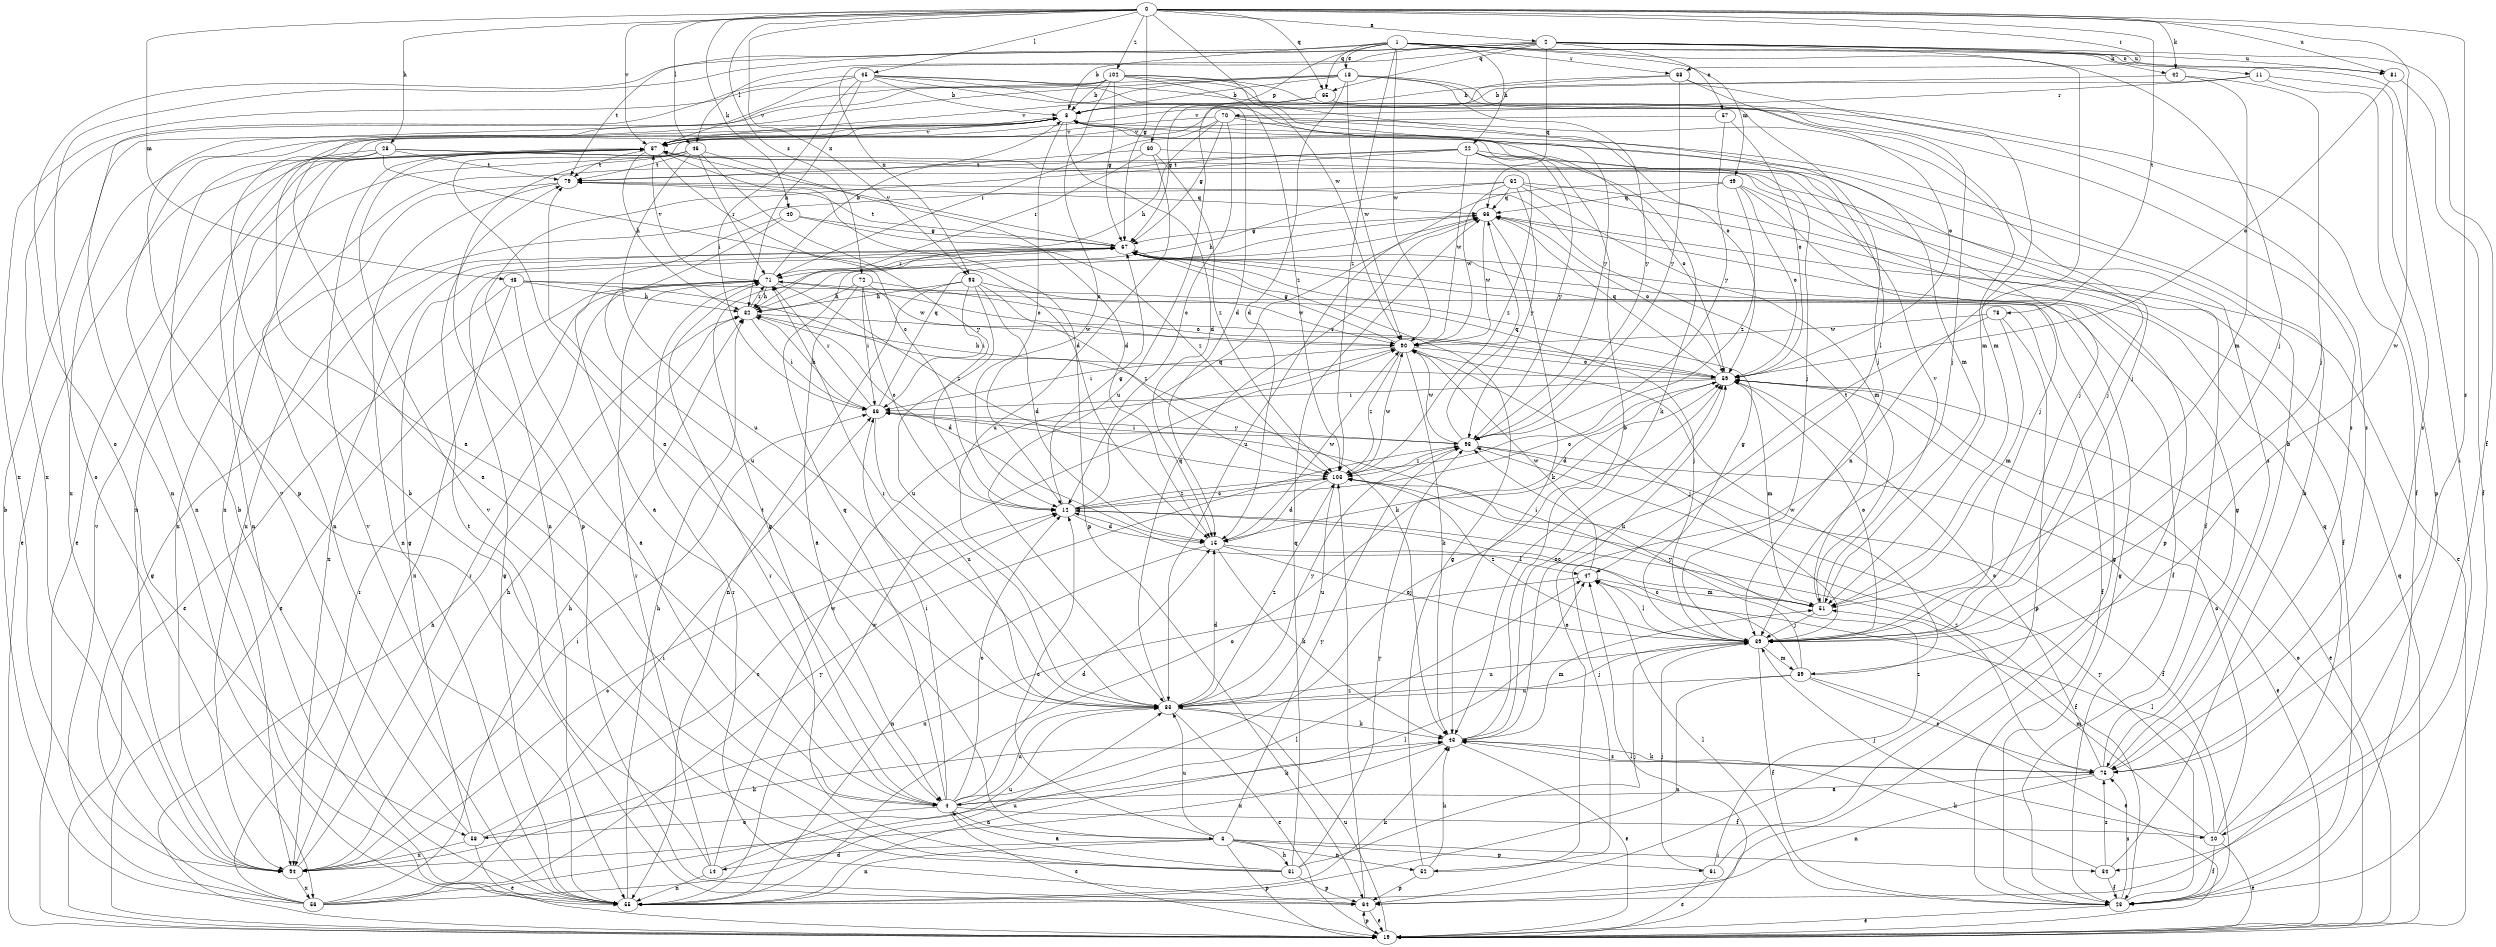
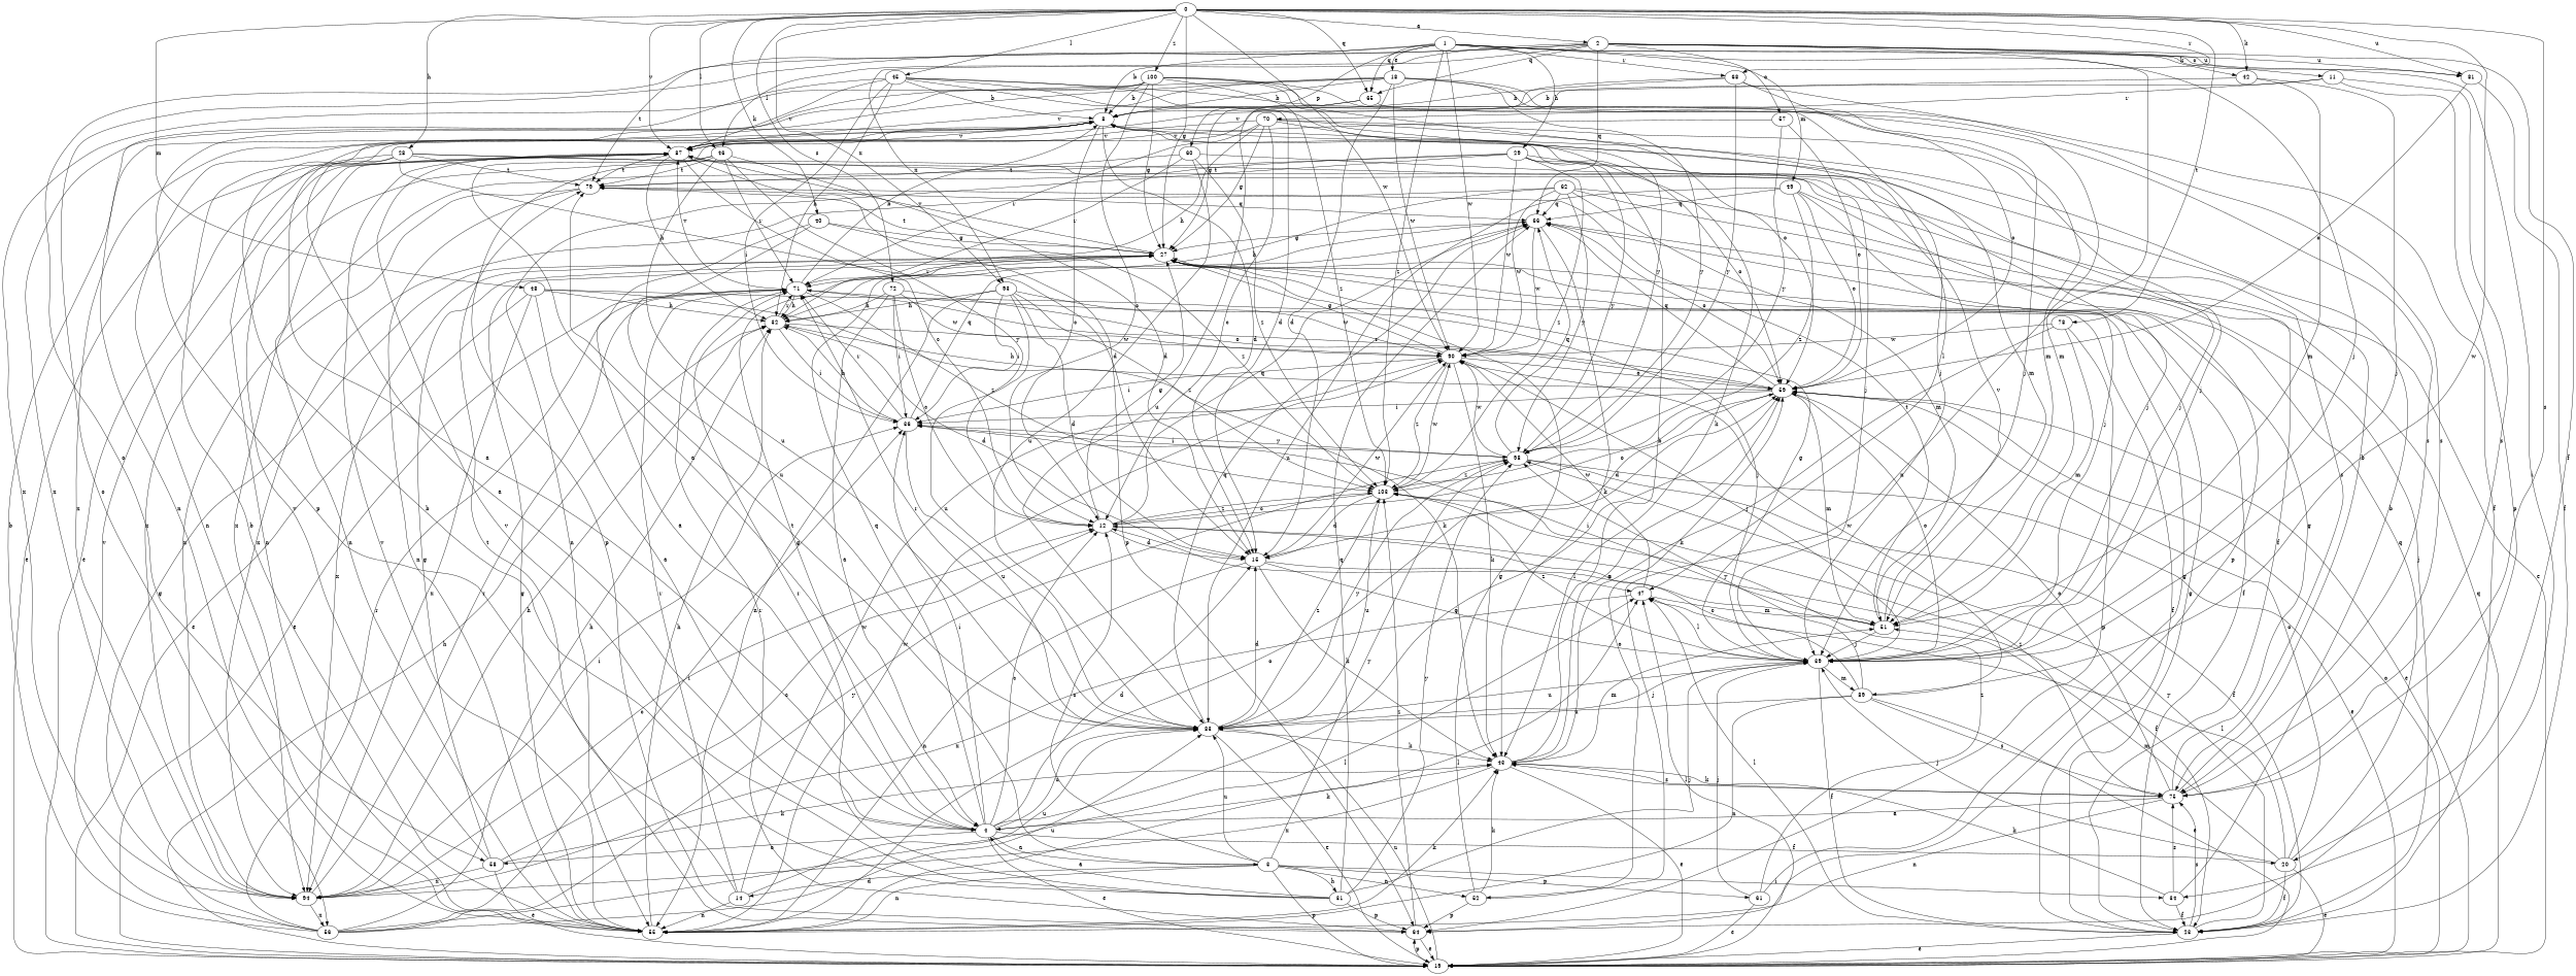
  strict digraph {
    0
    2
-   27 [label=67]
+   27
    28
    40
    42
    45
    46
    48
    65
    68
    72
    75
    78
    81
    87
    89
    90
    93
-   100 [label=102]
+   100
    11
    20
    52
    56
    57
    58
    66
    79
    94
    23
    71
    55
    4
    15
    19
    103
    83
    8
    39
    51
    36
    43
    32
    12
    n45 [label=64]
    98
    59
    1
    18
-   29 [label=22]
+   29
    34
    49
    60
    47
    70
    3
    14
    31
    61
    62
    0 -> 2 [label=a]
    0 -> 27 [label=g]
    0 -> 28 [label=h]
    0 -> 40 [label=k]
    0 -> 42 [label=k]
    0 -> 45 [label=l]
    0 -> 46 [label=l]
    0 -> 48 [label=m]
    0 -> 65 [label=q]
    0 -> 68 [label=r]
    0 -> 72 [label=s]
    0 -> 75 [label=s]
    0 -> 78 [label=t]
    0 -> 81 [label=u]
    0 -> 87 [label=v]
    0 -> 89 [label=w]
    0 -> 90 [label=w]
    0 -> 93 [label=x]
    0 -> 100 [label=z]
    2 -> 42 [label=k]
    2 -> 46 [label=l]
    2 -> 65 [label=q]
    2 -> 81 [label=u]
    2 -> 93 [label=x]
    2 -> 11 [label=c]
    2 -> 20 [label=f]
    2 -> 52 [label=n]
    2 -> 56 [label=o]
    2 -> 57 [label=o]
    2 -> 58 [label=o]
    2 -> 66 [label=q]
    27 -> 87 [label=v]
    27 -> 79 [label=t]
    27 -> 94 [label=x]
    27 -> 23 [label=f]
    27 -> 71 [label=r]
    28 -> 75 [label=s]
    28 -> 79 [label=t]
    28 -> 23 [label=f]
    28 -> 55 [label=n]
    28 -> 4 [label=a]
    28 -> 15 [label=d]
    28 -> 19 [label=e]
    40 -> 27 [label=g]
    40 -> 4 [label=a]
    40 -> 103 [label=z]
    40 -> 83 [label=u]
    42 -> 8 [label=b]
    42 -> 39 [label=j]
    42 -> 51 [label=m]
    45 -> 87 [label=v]
    45 -> 55 [label=n]
    45 -> 15 [label=d]
    45 -> 8 [label=b]
    45 -> 39 [label=j]
    45 -> 51 [label=m]
    45 -> 36 [label=i]
    45 -> 43 [label=k]
    45 -> 32 [label=h]
    46 -> 79 [label=t]
    46 -> 94 [label=x]
    46 -> 71 [label=r]
    46 -> 15 [label=d]
    46 -> 83 [label=u]
    46 -> 12 [label=y]
    46 -> n45 [label=p]
    48 -> 94 [label=x]
    48 -> 23 [label=f]
    48 -> 4 [label=a]
    48 -> 19 [label=e]
    48 -> 43 [label=k]
    48 -> 32 [label=h]
    65 -> 27 [label=g]
    65 -> 75 [label=s]
    65 -> 83 [label=u]
    68 -> 75 [label=s]
    68 -> 87 [label=v]
    68 -> 8 [label=b]
    68 -> 98 [label=y]
    68 -> 59 [label=o]
    72 -> 90 [label=w]
    72 -> 4 [label=a]
    72 -> 36 [label=i]
    72 -> 32 [label=h]
    72 -> 12 [label=c]
    72 -> 59 [label=o]
    75 -> 27 [label=g]
    75 -> 55 [label=n]
    75 -> 4 [label=a]
    75 -> 103 [label=z]
    75 -> 8 [label=b]
    75 -> 43 [label=k]
    75 -> 59 [label=o]
    78 -> 90 [label=w]
    78 -> 51 [label=m]
    78 -> 43 [label=k]
    78 -> n45 [label=p]
    81 -> 23 [label=f]
    81 -> 59 [label=o]
    87 -> 79 [label=t]
    87 -> 55 [label=n]
    87 -> 19 [label=e]
    87 -> 32 [label=h]
    87 -> 12 [label=c]
    87 -> n45 [label=p]
    89 -> 75 [label=s]
    89 -> 90 [label=w]
    89 -> 55 [label=n]
    89 -> 19 [label=e]
    89 -> 83 [label=u]
    89 -> 12 [label=c]
    89 -> 98 [label=y]
    90 -> 27 [label=g]
    90 -> 103 [label=z]
    90 -> 39 [label=j]
    90 -> 36 [label=i]
    90 -> 43 [label=k]
    90 -> 59 [label=o]
    93 -> 90 [label=w]
    93 -> 55 [label=n]
    93 -> 15 [label=d]
    93 -> 103 [label=z]
    93 -> 83 [label=u]
    93 -> 36 [label=i]
    93 -> 32 [label=h]
    100 -> 27 [label=g]
    100 -> 94 [label=x]
    100 -> 103 [label=z]
    100 -> 8 [label=b]
    100 -> 39 [label=j]
    100 -> 12 [label=c]
    100 -> n45 [label=p]
    100 -> 98 [label=y]
    100 -> 59 [label=o]
    11 -> 75 [label=s]
    11 -> 4 [label=a]
    11 -> n45 [label=p]
    11 -> 70 [label=r]
    20 -> 66 [label=q]
    20 -> 23 [label=f]
    20 -> 19 [label=e]
    20 -> 39 [label=j]
    20 -> 51 [label=m]
    20 -> 59 [label=o]
    20 -> 47 [label=l]
    52 -> 27 [label=g]
    52 -> 43 [label=k]
    52 -> n45 [label=p]
    52 -> 59 [label=o]
    56 -> 27 [label=g]
    56 -> 87 [label=v]
    56 -> 71 [label=r]
    56 -> 83 [label=u]
    56 -> 8 [label=b]
    56 -> 36 [label=i]
    56 -> 32 [label=h]
    56 -> 98 [label=y]
    56 -> 47 [label=l]
    57 -> 87 [label=v]
    57 -> 98 [label=y]
    57 -> 59 [label=o]
    58 -> 27 [label=g]
    58 -> 87 [label=v]
    58 -> 94 [label=x]
    58 -> 19 [label=e]
    58 -> 43 [label=k]
    58 -> 12 [label=c]
    66 -> 27 [label=g]
    66 -> 90 [label=w]
    66 -> 43 [label=k]
    66 -> 59 [label=o]
    79 -> 66 [label=q]
    79 -> 94 [label=x]
    79 -> 55 [label=n]
    94 -> 56 [label=x]
    94 -> 71 [label=r]
    94 -> 36 [label=i]
    94 -> 32 [label=h]
    94 -> 12 [label=c]
    23 -> 27 [label=g]
    23 -> 75 [label=s]
    23 -> 19 [label=e]
    23 -> 98 [label=y]
    23 -> 47 [label=l]
    71 -> 87 [label=v]
    71 -> 19 [label=e]
    71 -> 103 [label=z]
    71 -> 8 [label=b]
    71 -> 39 [label=j]
    71 -> 32 [label=h]
    55 -> 27 [label=g]
    55 -> 87 [label=v]
    55 -> 90 [label=w]
    55 -> 8 [label=b]
    55 -> 43 [label=k]
    55 -> 32 [label=h]
    55 -> 59 [label=o]
    55 -> 47 [label=l]
    4 -> 27 [label=g]
    4 -> 20 [label=f]
    4 -> 58 [label=o]
    4 -> 66 [label=q]
    4 -> 15 [label=d]
    4 -> 19 [label=e]
    4 -> 83 [label=u]
    4 -> 36 [label=i]
    4 -> 43 [label=k]
    4 -> 12 [label=c]
    4 -> 59 [label=o]
    4 -> 3 [label=a]
    15 -> 90 [label=w]
    15 -> 55 [label=n]
    15 -> 39 [label=j]
    15 -> 43 [label=k]
    15 -> 47 [label=l]
    19 -> 66 [label=q]
    19 -> 83 [label=u]
    19 -> 32 [label=h]
    19 -> n45 [label=p]
    19 -> 59 [label=o]
    19 -> 47 [label=l]
    103 -> 90 [label=w]
    103 -> 15 [label=d]
    103 -> 83 [label=u]
    103 -> 12 [label=c]
    83 -> 66 [label=q]
    83 -> 71 [label=r]
    83 -> 15 [label=d]
    83 -> 19 [label=e]
    83 -> 103 [label=z]
    83 -> 39 [label=j]
    83 -> 43 [label=k]
    83 -> 98 [label=y]
    8 -> 87 [label=v]
    8 -> 94 [label=x]
    8 -> 55 [label=n]
    8 -> 15 [label=d]
    8 -> 39 [label=j]
    8 -> 12 [label=c]
    39 -> 27 [label=g]
    39 -> 89 [label=m]
    39 -> 23 [label=f]
    39 -> 103 [label=z]
    39 -> 83 [label=u]
    39 -> 59 [label=o]
    39 -> 47 [label=l]
    51 -> 87 [label=v]
    51 -> 79 [label=t]
    51 -> 39 [label=j]
    51 -> 36 [label=i]
    51 -> 12 [label=c]
    36 -> 66 [label=q]
    36 -> 71 [label=r]
    36 -> 83 [label=u]
    36 -> 32 [label=h]
    36 -> 98 [label=y]
    43 -> 75 [label=s]
    43 -> 94 [label=x]
    43 -> 19 [label=e]
    43 -> 8 [label=b]
    43 -> 51 [label=m]
    43 -> 59 [label=o]
    32 -> 90 [label=w]
    32 -> 71 [label=r]
    32 -> 15 [label=d]
    32 -> 36 [label=i]
    12 -> 27 [label=g]
    12 -> 66 [label=q]
    12 -> 23 [label=f]
    12 -> 15 [label=d]
    12 -> 103 [label=z]
    12 -> 59 [label=o]
    n45 -> 71 [label=r]
    n45 -> 19 [label=e]
    n45 -> 103 [label=z]
    98 -> 90 [label=w]
    98 -> 66 [label=q]
    98 -> 23 [label=f]
    98 -> 19 [label=e]
    98 -> 103 [label=z]
    98 -> 36 [label=i]
    59 -> 66 [label=q]
    59 -> 71 [label=r]
    59 -> 15 [label=d]
    59 -> 19 [label=e]
    59 -> 51 [label=m]
    59 -> 36 [label=i]
    59 -> 32 [label=h]
    1 -> 65 [label=q]
    1 -> 68 [label=r]
    1 -> 81 [label=u]
    1 -> 90 [label=w]
    1 -> 79 [label=t]
    1 -> 103 [label=z]
    1 -> 8 [label=b]
    1 -> 39 [label=j]
    1 -> 18 [label=e]
    1 -> 29 [label=h]
    1 -> 34 [label=i]
    1 -> 49 [label=m]
    1 -> 60 [label=p]
    18 -> 87 [label=v]
    18 -> 90 [label=w]
    18 -> 94 [label=x]
    18 -> 23 [label=f]
    18 -> 4 [label=a]
    18 -> 15 [label=d]
    18 -> 8 [label=b]
    18 -> 51 [label=m]
    18 -> 98 [label=y]
    29 -> 90 [label=w]
    29 -> 79 [label=t]
    29 -> 94 [label=x]
    29 -> 55 [label=n]
    29 -> 103 [label=z]
    29 -> 39 [label=j]
    29 -> 98 [label=y]
    29 -> 59 [label=o]
    34 -> 75 [label=s]
    34 -> 23 [label=f]
    34 -> 8 [label=b]
    34 -> 43 [label=k]
    49 -> 66 [label=q]
    49 -> 103 [label=z]
    49 -> 83 [label=u]
    49 -> 39 [label=j]
    49 -> n45 [label=p]
    49 -> 59 [label=o]
    60 -> 79 [label=t]
    60 -> 71 [label=r]
    60 -> 103 [label=z]
    60 -> 83 [label=u]
    60 -> 39 [label=j]
    47 -> 90 [label=w]
    47 -> 94 [label=x]
    47 -> 51 [label=m]
    70 -> 27 [label=g]
    70 -> 87 [label=v]
    70 -> 71 [label=r]
    70 -> 39 [label=j]
    70 -> 51 [label=m]
    70 -> 32 [label=h]
    70 -> 12 [label=c]
    70 -> 47 [label=l]
    3 -> 52 [label=n]
    3 -> 79 [label=t]
    3 -> 55 [label=n]
    3 -> 19 [label=p]
    3 -> 83 [label=u]
    3 -> 12 [label=c]
    3 -> 98 [label=y]
    3 -> 34 [label=i]
    3 -> 14 [label=d]
    3 -> 31 [label=h]
    3 -> 61 [label=p]
    14 -> 90 [label=w]
    14 -> 79 [label=t]
    14 -> 71 [label=r]
    14 -> 55 [label=n]
    14 -> 83 [label=u]
    31 -> 87 [label=v]
    31 -> 66 [label=q]
    31 -> 71 [label=r]
    31 -> 4 [label=a]
    31 -> 8 [label=b]
    31 -> 39 [label=j]
    31 -> n45 [label=p]
    31 -> 98 [label=y]
    61 -> 27 [label=g]
    61 -> 19 [label=e]
    61 -> 103 [label=z]
    61 -> 39 [label=j]
    62 -> 90 [label=w]
    62 -> 66 [label=q]
    62 -> 94 [label=x]
-   62 -> 23 [label=f]
+   62 -> 23 [label=j]
    62 -> 19 [label=e]
    62 -> 51 [label=m]
    62 -> 32 [label=h]
    62 -> 98 [label=y]
  }
